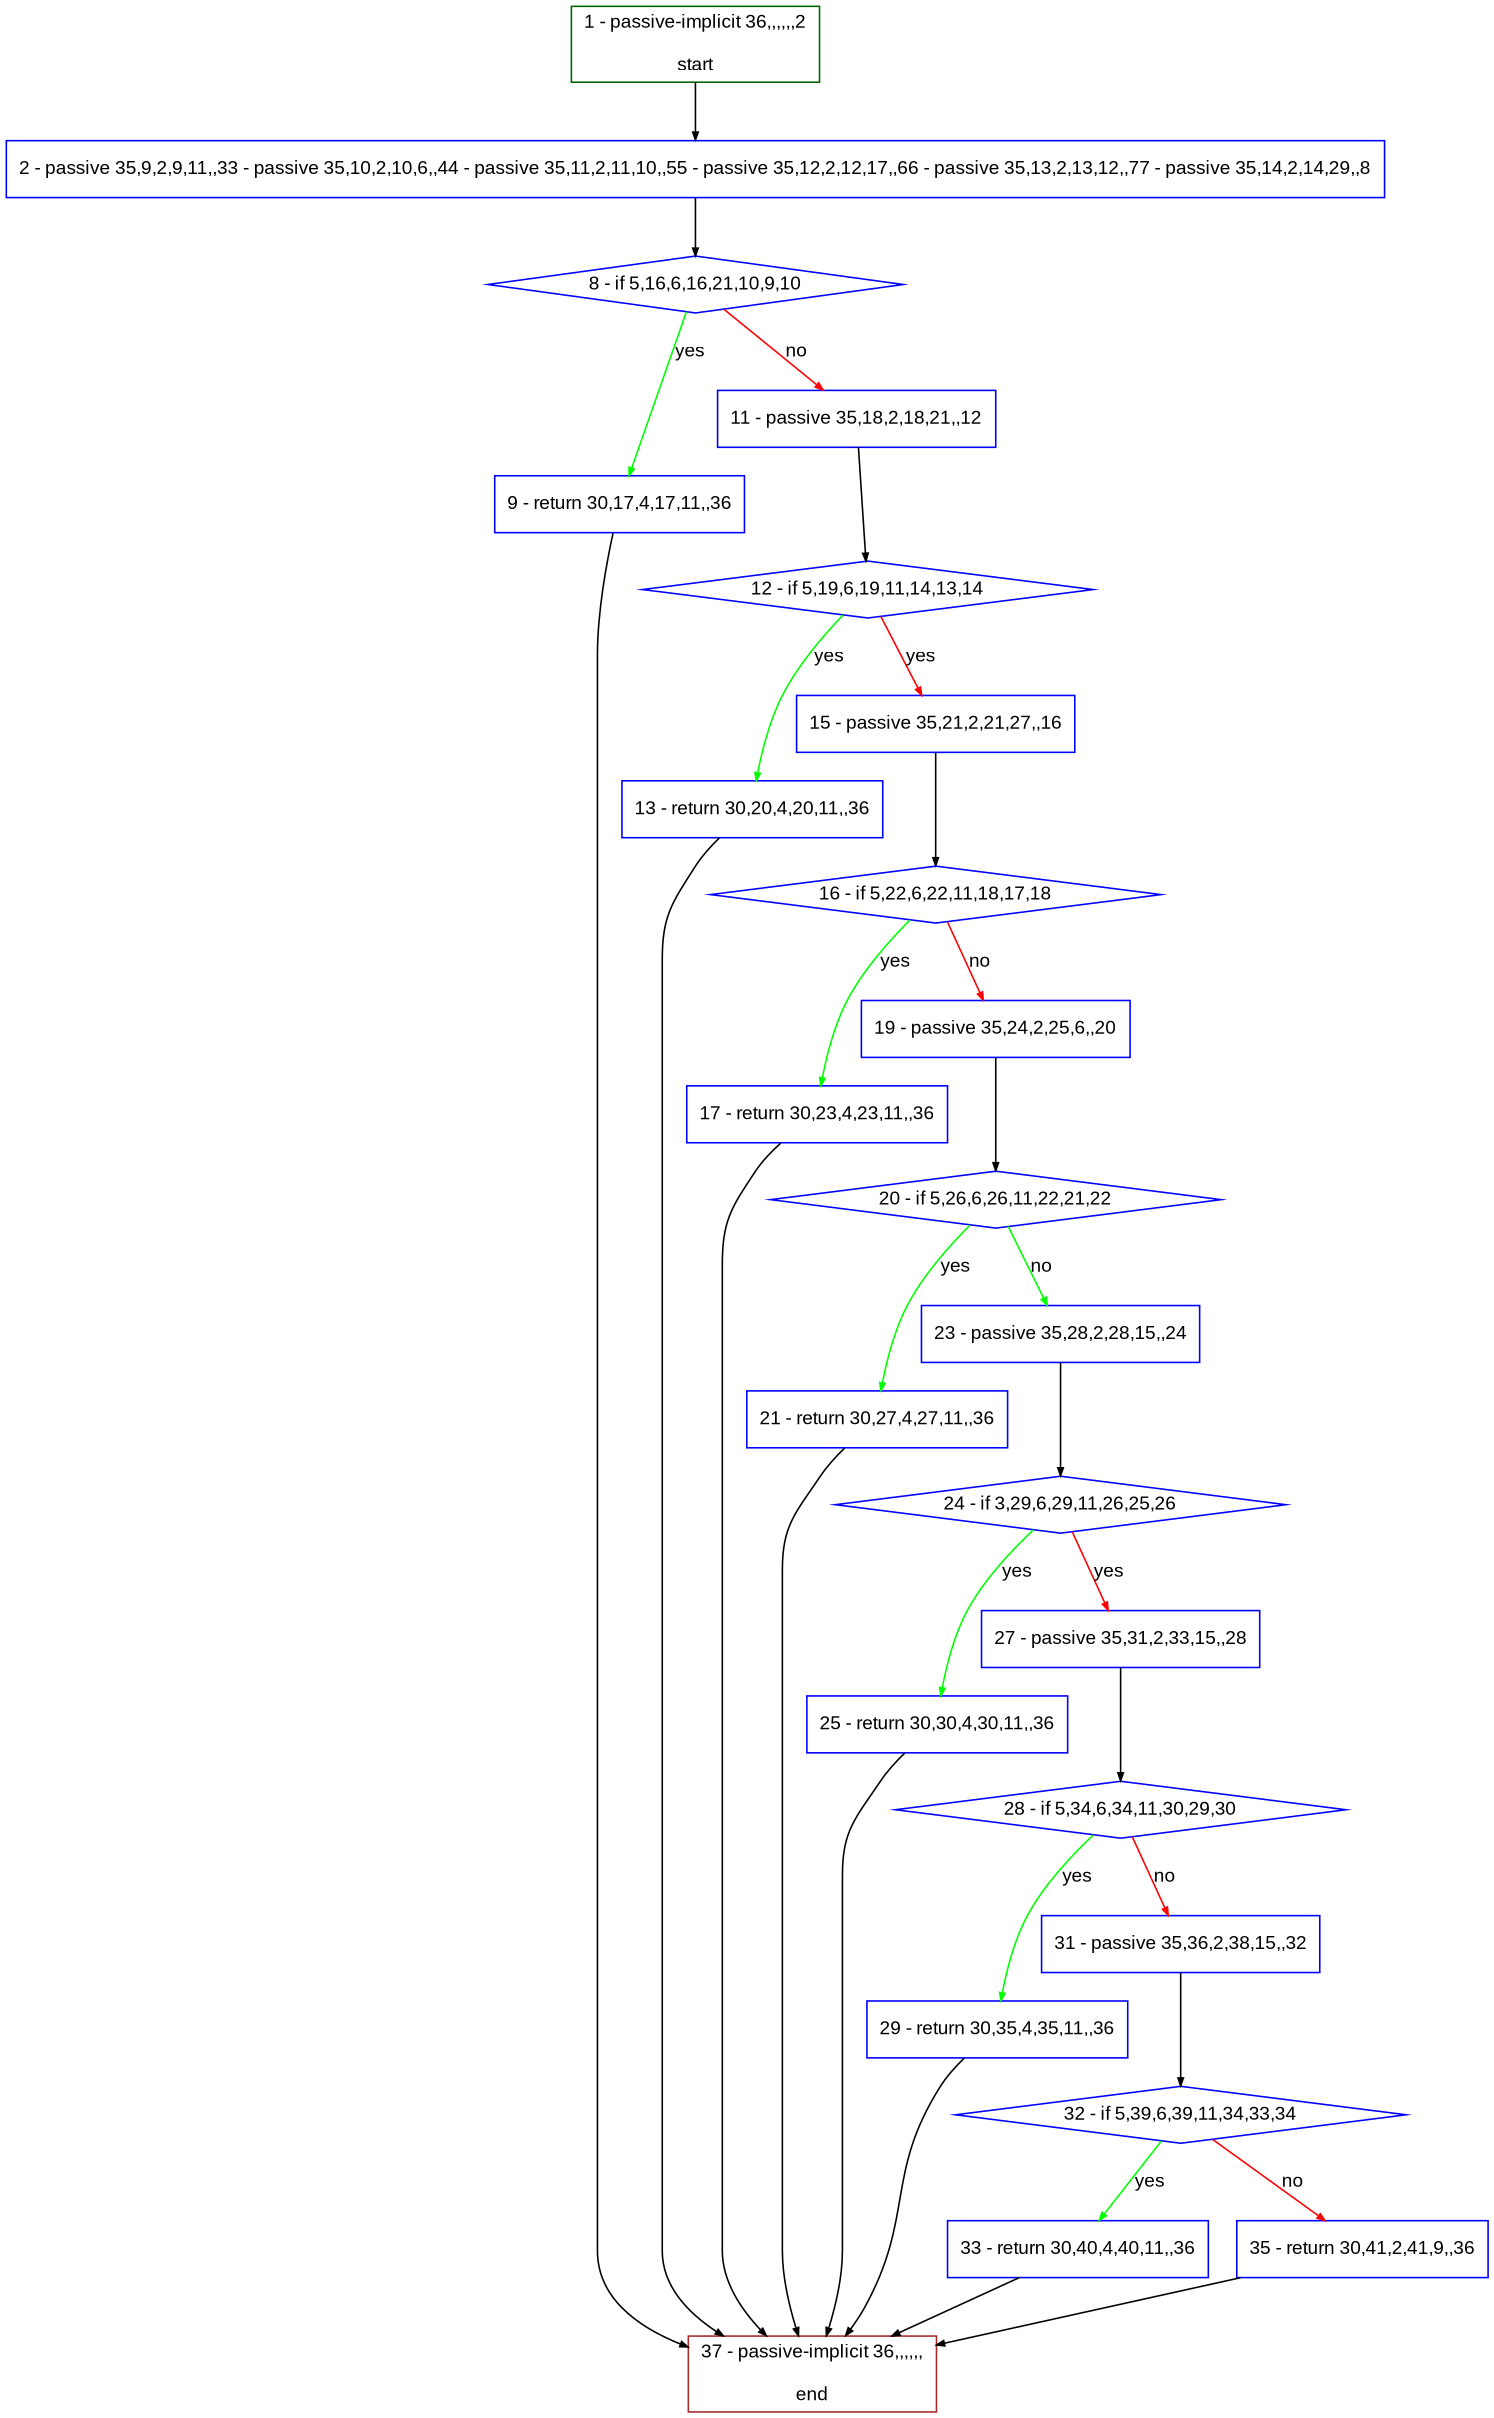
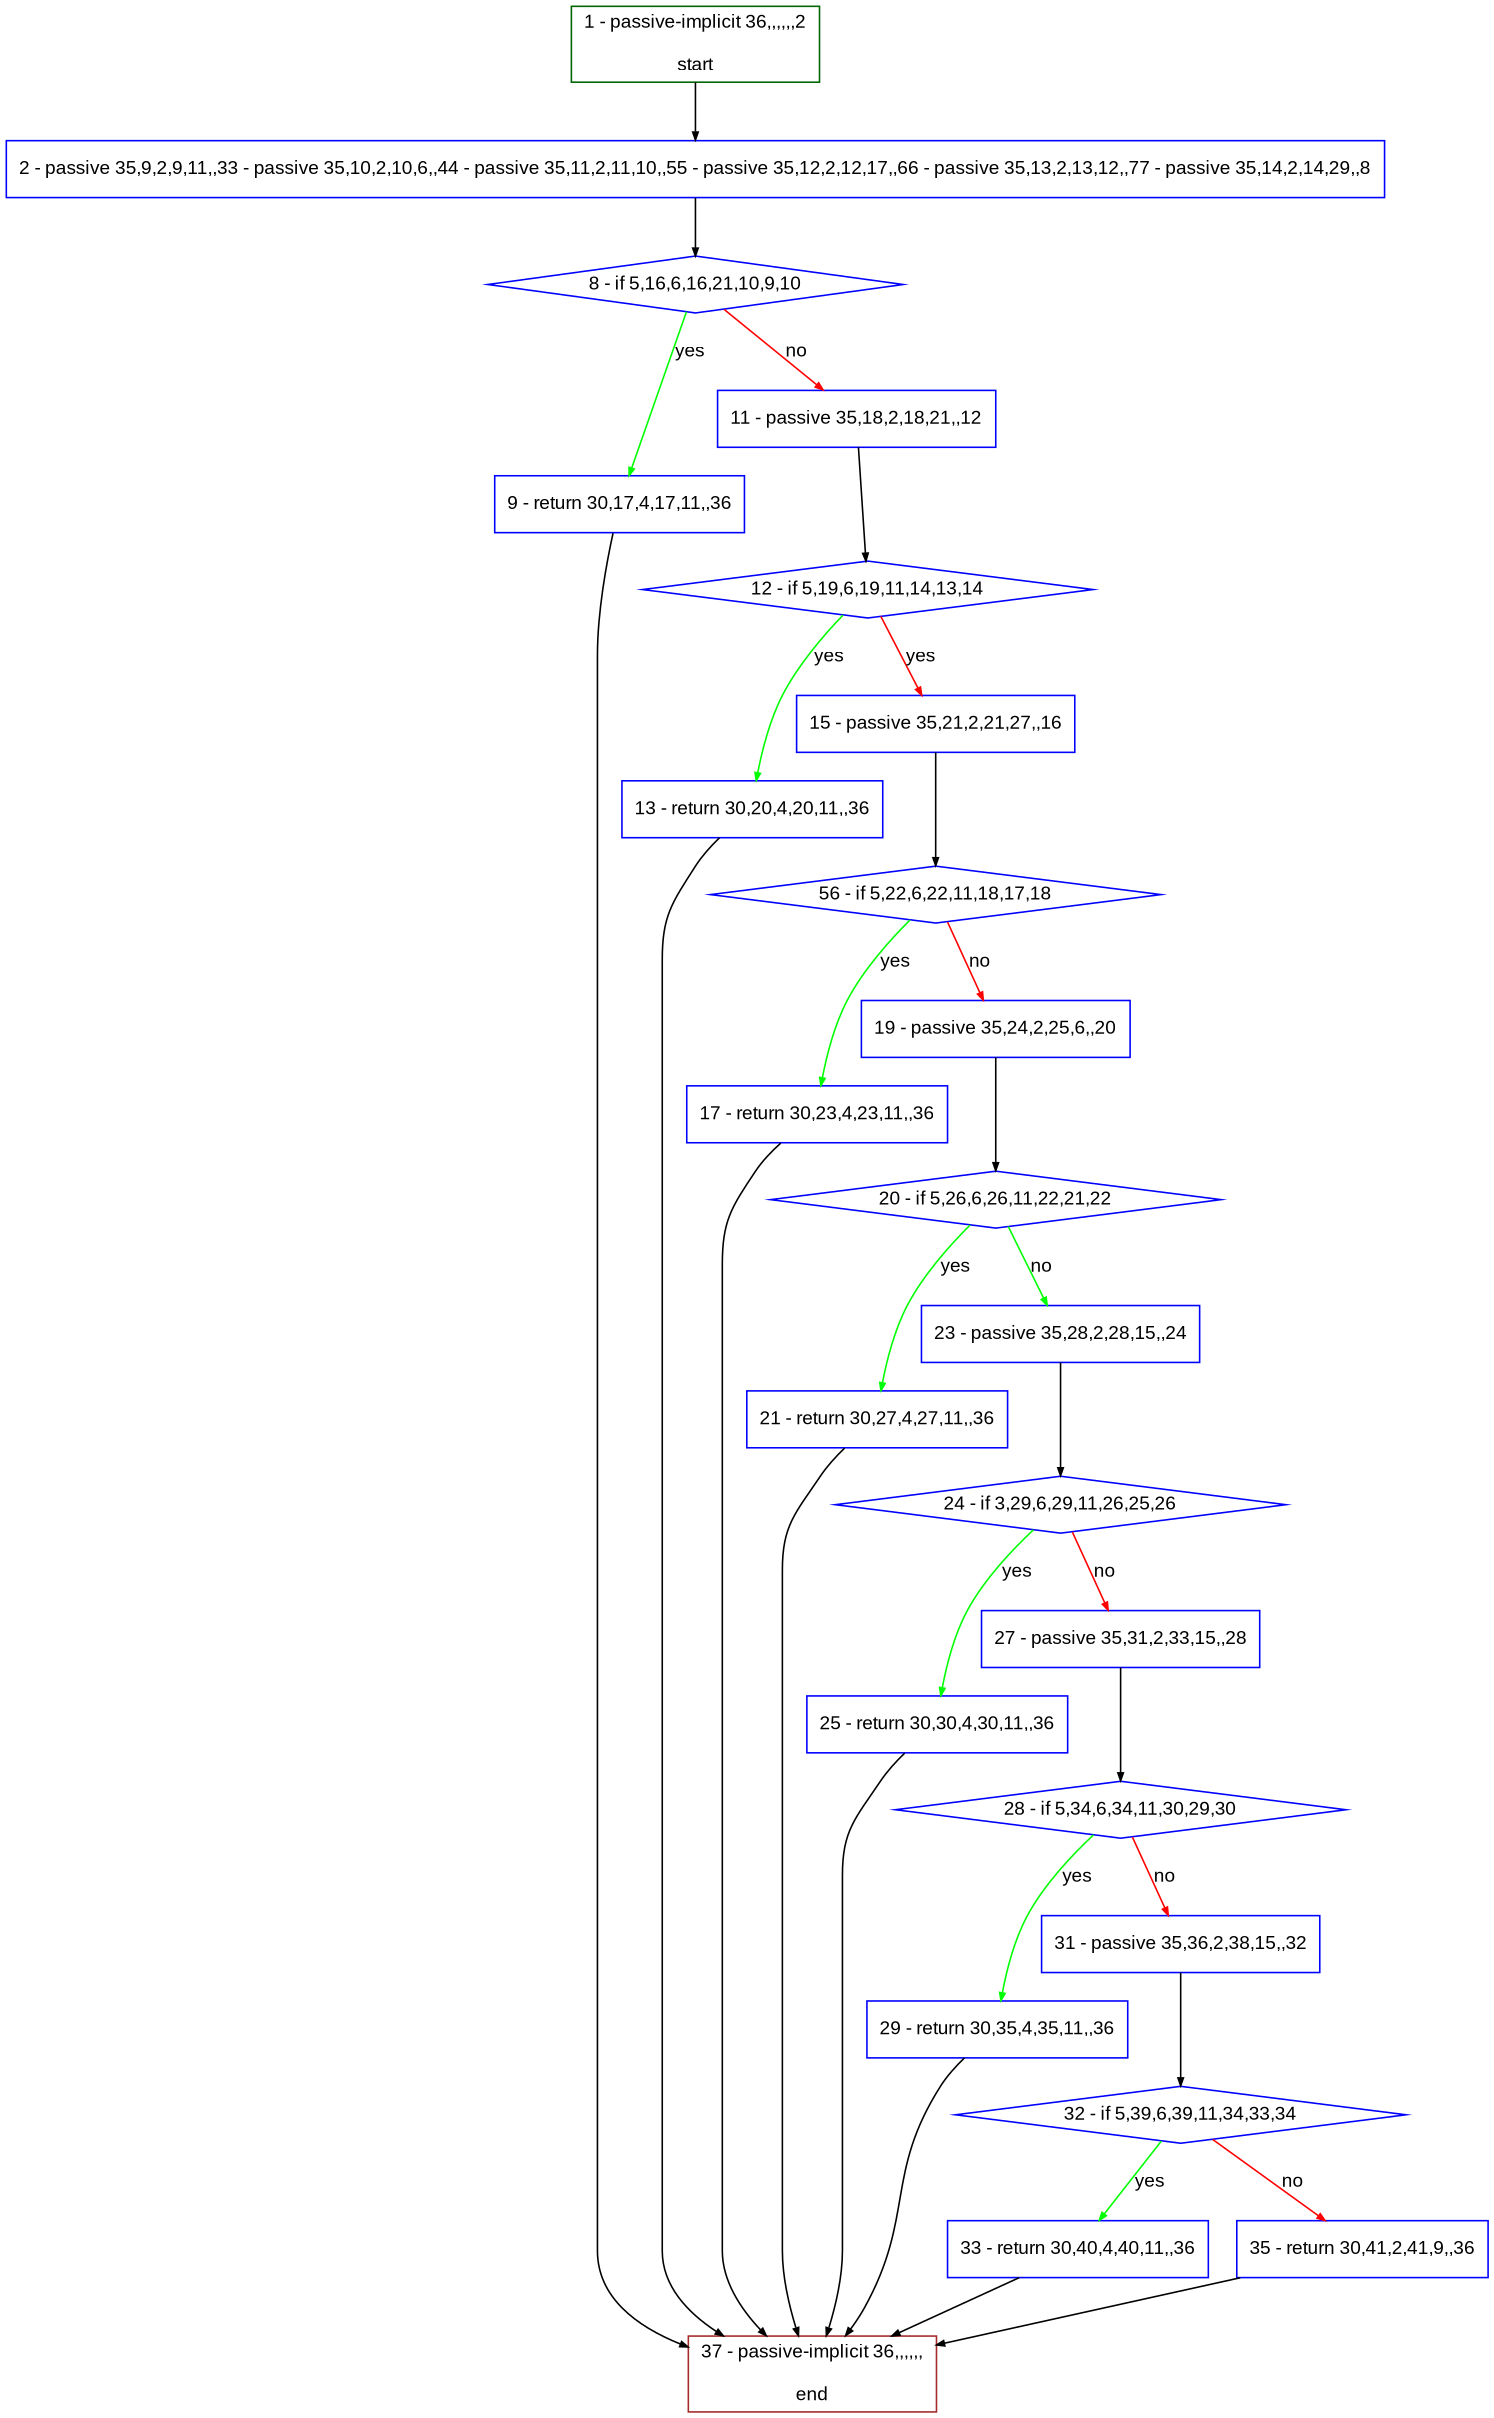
  digraph {
    bgcolor=white
    compound=true
    fillcolor="#FFFFCC"
    fontname=Arial
    fontsize=12
    pack=true
    packmode=clust
    style="rounded,filled"
    node [color="#0000ff" compound=true fillcolor="#ffffff" fixedsize=false fontname=Arial fontsize=12 node_initialized=no shape=box style=filled]
    edge [arrowhead=normal arrowsize=0.5 arrowtail=none color="#000000" compound=true dir=forward fontcolor=black fontname=Arial fontsize=12]
    n1 [label="2 - passive 35,9,2,9,11,,33 - passive 35,10,2,10,6,,44 - passive 35,11,2,11,10,,55 - passive 35,12,2,12,17,,66 - passive 35,13,2,13,12,,77 - passive 35,14,2,14,29,,8"]
    n2 [label="8 - if 5,16,6,16,21,10,9,10" shape=diamond]
    n3 [label="9 - return 30,17,4,17,11,,36"]
    n4 [label="11 - passive 35,18,2,18,21,,12"]
    n5 [color="#006400" label="1 - passive-implicit 36,,,,,,2\n\nstart"]
    n6 [color="#a52a2a" label="37 - passive-implicit 36,,,,,,\n\nend"]
    n7 [label="12 - if 5,19,6,19,11,14,13,14" shape=diamond]
    n8 [label="13 - return 30,20,4,20,11,,36"]
    n9 [label="15 - passive 35,21,2,21,27,,16"]
-   n10 [label="16 - if 5,22,6,22,11,18,17,18" shape=diamond]
+   n10 [label="56 - if 5,22,6,22,11,18,17,18" shape=diamond]
    n11 [label="17 - return 30,23,4,23,11,,36"]
    n12 [label="19 - passive 35,24,2,25,6,,20"]
    n13 [label="20 - if 5,26,6,26,11,22,21,22" shape=diamond]
    n14 [label="21 - return 30,27,4,27,11,,36"]
    n15 [label="23 - passive 35,28,2,28,15,,24"]
    n16 [label="24 - if 3,29,6,29,11,26,25,26" shape=diamond]
    n17 [label="25 - return 30,30,4,30,11,,36"]
    n18 [label="27 - passive 35,31,2,33,15,,28"]
    n19 [label="28 - if 5,34,6,34,11,30,29,30" shape=diamond]
    n20 [label="29 - return 30,35,4,35,11,,36"]
    n21 [label="31 - passive 35,36,2,38,15,,32"]
    n22 [label="32 - if 5,39,6,39,11,34,33,34" shape=diamond]
    n23 [label="33 - return 30,40,4,40,11,,36"]
    n24 [label="35 - return 30,41,2,41,9,,36"]
    n1 -> n2
    n2 -> n3 [color="#00ff00" label=yes]
    n2 -> n4 [color="#ff0000" label=no]
    n3 -> n6
    n4 -> n7
    n5 -> n1
    n7 -> n8 [color="#00ff00" label=yes]
    n7 -> n9 [color="#ff0000" label=yes]
    n8 -> n6
    n9 -> n10
    n10 -> n11 [color="#00ff00" label=yes]
    n10 -> n12 [color="#ff0000" label=no]
    n11 -> n6
    n12 -> n13
    n13 -> n14 [color="#00ff00" label=yes]
    n13 -> n15 [color="#00ff00" label=no]
    n14 -> n6
    n15 -> n16
    n16 -> n17 [color="#00ff00" label=yes]
-   n16 -> n18 [color="#ff0000" label=yes]
+   n16 -> n18 [color="#ff0000" label=no]
    n17 -> n6
    n18 -> n19
    n19 -> n20 [color="#00ff00" label=yes]
    n19 -> n21 [color="#ff0000" label=no]
    n20 -> n6
    n21 -> n22
    n22 -> n23 [color="#00ff00" label=yes]
    n22 -> n24 [color="#ff0000" label=no]
    n23 -> n6
    n24 -> n6
  }
